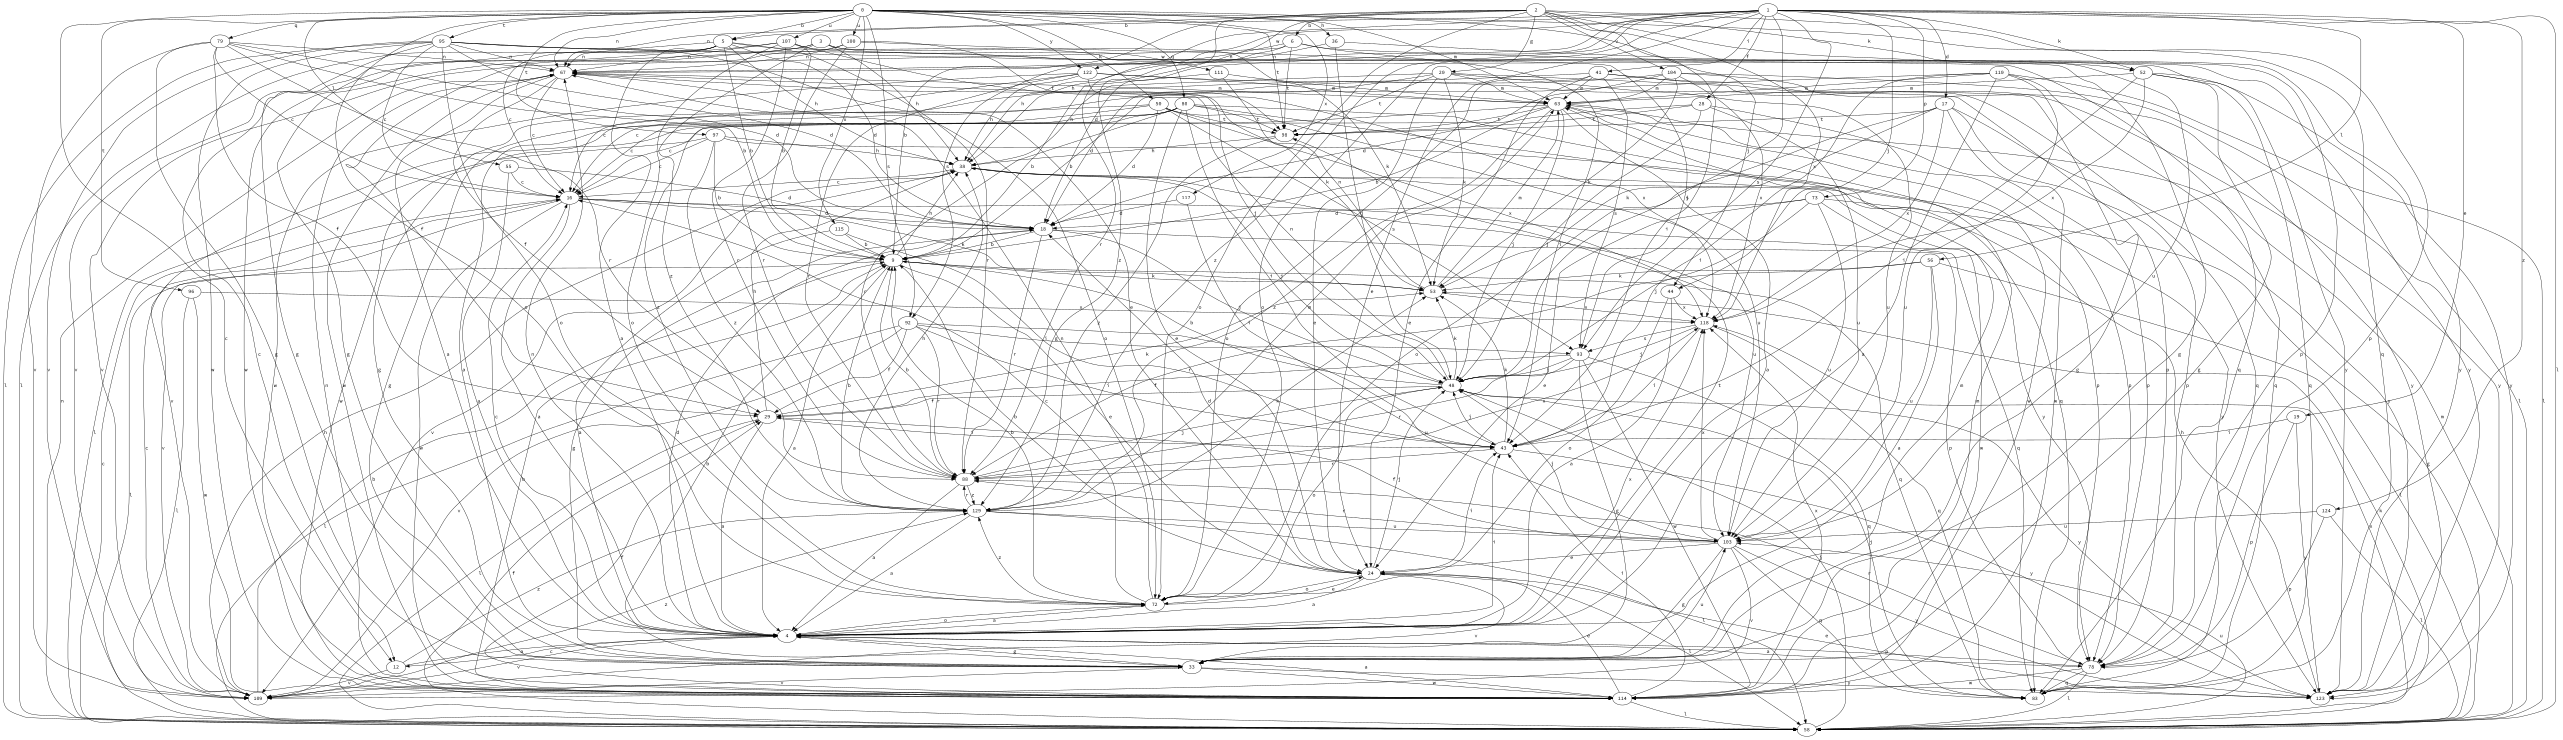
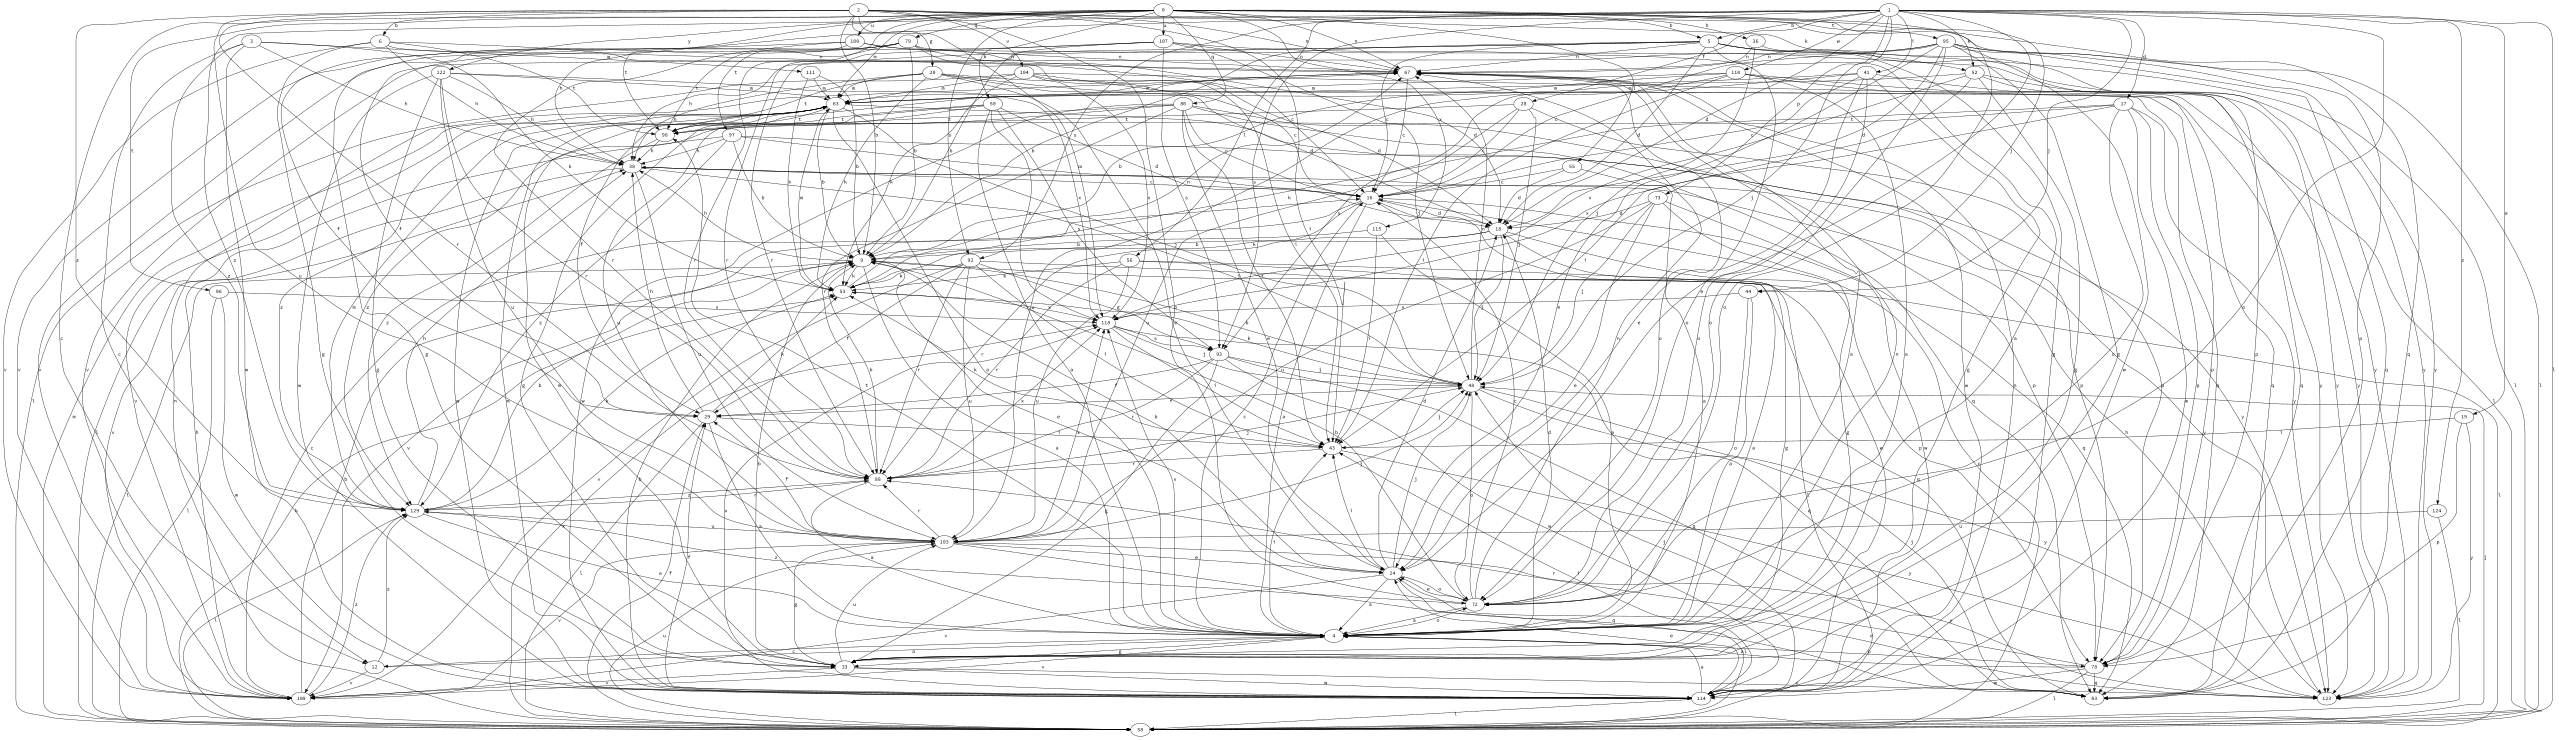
  strict digraph {
    fontname="Source Code Pro"
    node [fontname="Source Code Pro"]
    edge [fontname="Source Code Pro"]
    0
    5
    12
    36
    44
    50
    55
    63
    67
    72
    79
    80
    83
    92
    95
    96
    97
    98
    100
    n20 [label=107]
    115
-   117
    122
    18
    38
    58
    9
    88
    4
    n30 [label=16]
    33
    123
    129
    109
    48
    118
    93
    103
    78
    114
    29
    24
    43
    53
    1
    17
    19
    28
    41
    52
    56
    73
    110
    124
    2
    6
    n57 [label=20]
    104
    3
    111
    0 -> 5 [label=b]
    0 -> 12 [label=c]
    0 -> 36 [label=h]
    0 -> 44 [label=j]
    0 -> 50 [label=k]
    0 -> 55 [label=l]
    0 -> 63 [label=m]
    0 -> 67 [label=n]
    0 -> 72 [label=o]
    0 -> 79 [label=q]
    0 -> 80 [label=q]
    0 -> 83 [label=q]
    0 -> 92 [label=s]
    0 -> 95 [label=t]
    0 -> 96 [label=t]
    0 -> 97 [label=t]
    0 -> 98 [label=t]
    0 -> 100 [label=u]
    0 -> n20 [label=u]
    0 -> 115 [label=x]
-   0 -> 117 [label=x]
    0 -> 122 [label=y]
    5 -> 67 [label=n]
    5 -> 18 [label=d]
    5 -> 38 [label=h]
    5 -> 58 [label=l]
    5 -> 9 [label=b]
    5 -> 88 [label=r]
    5 -> 4 [label=a]
    5 -> n30 [label=c]
    5 -> 33 [label=g]
    5 -> 123 [label=y]
    12 -> 4 [label=a]
    12 -> 129 [label=z]
    12 -> 109 [label=v]
    36 -> 67 [label=n]
    36 -> 123 [label=y]
    36 -> 48 [label=j]
    44 -> 72 [label=o]
    44 -> 4 [label=a]
    44 -> 118 [label=x]
    50 -> 98 [label=t]
    50 -> 18 [label=d]
    50 -> 4 [label=a]
    50 -> 33 [label=g]
    50 -> 118 [label=x]
    50 -> 93 [label=s]
    50 -> 103 [label=u]
    55 -> 18 [label=d]
    55 -> 4 [label=a]
    55 -> n30 [label=c]
    63 -> 98 [label=t]
    63 -> 9 [label=b]
    63 -> 4 [label=a]
    63 -> 129 [label=z]
    63 -> 109 [label=v]
    63 -> 48 [label=j]
    63 -> 78 [label=p]
    63 -> 114 [label=w]
    67 -> 63 [label=m]
    67 -> 72 [label=o]
    67 -> 4 [label=a]
    67 -> n30 [label=c]
    67 -> 114 [label=w]
    67 -> 29 [label=f]
    72 -> 67 [label=n]
    72 -> 9 [label=b]
    72 -> 4 [label=a]
    72 -> n30 [label=c]
    72 -> 129 [label=z]
    72 -> 24 [label=e]
    79 -> 67 [label=n]
    79 -> 18 [label=d]
    79 -> 9 [label=b]
    79 -> 88 [label=r]
    79 -> n30 [label=c]
    79 -> 33 [label=g]
    79 -> 109 [label=v]
    79 -> 29 [label=f]
    80 -> 83 [label=q]
    80 -> 98 [label=t]
    80 -> 88 [label=r]
    80 -> n30 [label=c]
    80 -> 129 [label=z]
    80 -> 78 [label=p]
    80 -> 114 [label=w]
    80 -> 24 [label=e]
    80 -> 43 [label=i]
    92 -> 58 [label=l]
    92 -> 88 [label=r]
    92 -> 109 [label=v]
    92 -> 93 [label=g]
    92 -> 103 [label=u]
    92 -> 29 [label=f]
    92 -> 43 [label=i]
+   92 -> 53 [label=k]
    95 -> 67 [label=n]
    95 -> 72 [label=o]
    95 -> 83 [label=q]
    95 -> 18 [label=d]
    95 -> 58 [label=l]
    95 -> n30 [label=c]
    95 -> 33 [label=g]
    95 -> 123 [label=y]
    95 -> 109 [label=v]
    95 -> 114 [label=w]
    95 -> 24 [label=e]
    96 -> 58 [label=l]
    96 -> 118 [label=x]
    96 -> 114 [label=w]
    97 -> 38 [label=h]
    97 -> 58 [label=l]
    97 -> 9 [label=b]
    97 -> n30 [label=c]
    97 -> 123 [label=y]
    97 -> 129 [label=z]
    98 -> 38 [label=h]
    98 -> 129 [label=z]
    100 -> 67 [label=n]
    100 -> 98 [label=t]
    100 -> 88 [label=r]
    100 -> 78 [label=p]
    100 -> 29 [label=f]
    n20 -> 67 [label=n]
    n20 -> 72 [label=o]
    n20 -> 9 [label=b]
    n20 -> 88 [label=r]
    n20 -> 109 [label=v]
    n20 -> 48 [label=j]
    n20 -> 93 [label=s]
    115 -> 9 [label=b]
    115 -> 4 [label=a]
    115 -> 43 [label=i]
-   117 -> 18 [label=d]
-   117 -> 43 [label=i]
    122 -> 63 [label=m]
    122 -> 38 [label=h]
    122 -> 88 [label=r]
    122 -> 33 [label=g]
    122 -> 118 [label=x]
    122 -> 103 [label=u]
    122 -> 114 [label=w]
    18 -> 9 [label=b]
    18 -> 88 [label=r]
    18 -> 33 [label=g]
    18 -> 48 [label=j]
    18 -> 78 [label=p]
    38 -> n30 [label=c]
-   38 -> 78 [label=y]
+   38 -> 123 [label=y]
    38 -> 109 [label=v]
    38 -> 48 [label=j]
    38 -> 103 [label=u]
    58 -> 63 [label=m]
    58 -> 67 [label=n]
    58 -> n30 [label=c]
    58 -> 48 [label=j]
    58 -> 118 [label=x]
    58 -> 103 [label=u]
    58 -> 29 [label=f]
    58 -> 53 [label=k]
    9 -> 83 [label=q]
    9 -> 38 [label=h]
    9 -> 58 [label=l]
    9 -> 4 [label=a]
    9 -> 24 [label=e]
    9 -> 53 [label=k]
    88 -> 9 [label=b]
    88 -> 4 [label=a]
    88 -> 129 [label=z]
    88 -> 48 [label=j]
    88 -> 118 [label=x]
    4 -> 12 [label=c]
    4 -> 67 [label=n]
    4 -> 72 [label=o]
    4 -> 98 [label=t]
    4 -> 18 [label=d]
    4 -> n30 [label=c]
    4 -> 33 [label=g]
    4 -> 109 [label=v]
    4 -> 118 [label=x]
    4 -> 78 [label=p]
    4 -> 43 [label=i]
    n30 -> 83 [label=q]
    n30 -> 18 [label=d]
    n30 -> 4 [label=a]
    n30 -> 109 [label=v]
    n30 -> 114 [label=w]
    n30 -> 53 [label=k]
    33 -> 63 [label=m]
    33 -> 9 [label=b]
    33 -> 123 [label=y]
    33 -> 109 [label=v]
    33 -> 103 [label=u]
    33 -> 114 [label=w]
    123 -> 38 [label=h]
    123 -> 24 [label=e]
    129 -> 63 [label=m]
    129 -> 38 [label=h]
    129 -> 58 [label=l]
    129 -> 9 [label=b]
    129 -> 88 [label=r]
    129 -> 4 [label=a]
    129 -> 103 [label=u]
    129 -> 53 [label=k]
    109 -> 38 [label=h]
    109 -> 9 [label=b]
    109 -> n30 [label=c]
    109 -> 129 [label=z]
    48 -> 67 [label=n]
    48 -> 72 [label=o]
    48 -> 83 [label=j]
    48 -> 9 [label=b]
    48 -> 123 [label=y]
    48 -> 29 [label=f]
    48 -> 53 [label=k]
    118 -> 83 [label=q]
    118 -> 48 [label=j]
    118 -> 93 [label=s]
    118 -> 43 [label=i]
    93 -> 83 [label=q]
    93 -> 88 [label=r]
    93 -> 33 [label=g]
    93 -> 48 [label=j]
    93 -> 114 [label=w]
    93 -> 29 [label=f]
    103 -> 83 [label=q]
    103 -> 88 [label=r]
    103 -> 33 [label=g]
    103 -> 123 [label=y]
    103 -> 109 [label=v]
    103 -> 48 [label=j]
    103 -> 118 [label=x]
    103 -> 29 [label=f]
    103 -> 24 [label=e]
    78 -> 83 [label=q]
    78 -> 58 [label=l]
    78 -> 88 [label=r]
    78 -> 4 [label=a]
    78 -> 114 [label=w]
    114 -> 63 [label=m]
    114 -> 67 [label=n]
    114 -> 58 [label=l]
    114 -> 9 [label=b]
    114 -> 4 [label=a]
+   114 -> 48 [label=j]
    114 -> 118 [label=x]
    114 -> 29 [label=f]
    114 -> 24 [label=e]
    114 -> 43 [label=i]
    29 -> 38 [label=h]
    29 -> 58 [label=l]
    29 -> 4 [label=a]
    29 -> 43 [label=i]
    29 -> 53 [label=k]
    24 -> 72 [label=o]
    24 -> 18 [label=d]
    24 -> 58 [label=l]
    24 -> 9 [label=b]
    24 -> 4 [label=a]
    24 -> 109 [label=v]
    24 -> 48 [label=j]
    24 -> 43 [label=i]
    43 -> 88 [label=r]
    43 -> 123 [label=y]
    43 -> 48 [label=j]
    43 -> 53 [label=k]
    53 -> 63 [label=m]
    53 -> 67 [label=n]
    53 -> 118 [label=x]
    1 -> 5 [label=b]
    1 -> 44 [label=j]
    1 -> 72 [label=o]
    1 -> 92 [label=s]
    1 -> 18 [label=d]
    1 -> 38 [label=h]
    1 -> 58 [label=l]
    1 -> 129 [label=z]
    1 -> 48 [label=j]
    1 -> 93 [label=s]
    1 -> 24 [label=e]
    1 -> 17 [label=d]
    1 -> 19 [label=e]
    1 -> 28 [label=f]
    1 -> 41 [label=i]
    1 -> 52 [label=k]
    1 -> 56 [label=l]
    1 -> 73 [label=p]
-   1 -> 122 [label=w]
+   1 -> 110 [label=w]
    1 -> 124 [label=z]
    17 -> 72 [label=o]
    17 -> 98 [label=t]
    17 -> 123 [label=y]
    17 -> 118 [label=x]
    17 -> 78 [label=p]
    17 -> 114 [label=w]
    17 -> 53 [label=k]
    19 -> 123 [label=y]
    19 -> 78 [label=p]
    19 -> 43 [label=i]
    28 -> 98 [label=t]
    28 -> n30 [label=c]
    28 -> 48 [label=j]
    28 -> 103 [label=u]
    28 -> 78 [label=p]
    41 -> 63 [label=m]
    41 -> 72 [label=o]
    41 -> n30 [label=c]
    41 -> 33 [label=g]
    41 -> 123 [label=y]
    41 -> 93 [label=s]
    41 -> 24 [label=e]
    52 -> 63 [label=m]
    52 -> 83 [label=q]
    52 -> 33 [label=g]
    52 -> 123 [label=y]
    52 -> 118 [label=x]
    52 -> 43 [label=i]
    56 -> 58 [label=l]
    56 -> 88 [label=r]
    56 -> 4 [label=a]
    56 -> 103 [label=u]
    56 -> 53 [label=k]
    73 -> 18 [label=d]
-   73 -> 58 [label=g]
+   73 -> 33 [label=g]
    73 -> 48 [label=j]
    73 -> 103 [label=u]
    73 -> 114 [label=w]
    73 -> 24 [label=e]
    110 -> 63 [label=m]
    110 -> 83 [label=q]
    110 -> 58 [label=l]
    110 -> 9 [label=b]
    110 -> 4 [label=a]
    110 -> 103 [label=u]
    110 -> 43 [label=i]
    124 -> 58 [label=l]
    124 -> 103 [label=u]
-   124 -> 78 [label=p]
    2 -> 67 [label=n]
    2 -> 72 [label=o]
    2 -> 9 [label=b]
    2 -> 88 [label=r]
    2 -> 129 [label=z]
    2 -> 118 [label=x]
    2 -> 103 [label=u]
    2 -> 78 [label=p]
    2 -> 43 [label=i]
    2 -> 52 [label=k]
    2 -> 6 [label=b]
    2 -> n57 [label=g]
    2 -> 104 [label=v]
    6 -> 67 [label=n]
    6 -> 98 [label=t]
    6 -> 38 [label=h]
    6 -> 33 [label=g]
    6 -> 109 [label=v]
    6 -> 43 [label=i]
    n57 -> 63 [label=m]
    n57 -> 83 [label=q]
    n57 -> 98 [label=t]
    n57 -> 18 [label=d]
    n57 -> 38 [label=h]
    n57 -> 78 [label=p]
    n57 -> 24 [label=e]
    n57 -> 53 [label=k]
    104 -> 63 [label=m]
    104 -> 18 [label=d]
    104 -> 58 [label=l]
    104 -> n30 [label=c]
    104 -> 123 [label=y]
    104 -> 118 [label=x]
    104 -> 53 [label=k]
    3 -> 12 [label=c]
    3 -> 38 [label=h]
    3 -> 129 [label=z]
    3 -> 114 [label=w]
    3 -> 53 [label=k]
    3 -> 111 [label=w]
    111 -> 63 [label=m]
    111 -> 9 [label=b]
    111 -> 53 [label=k]
  }
